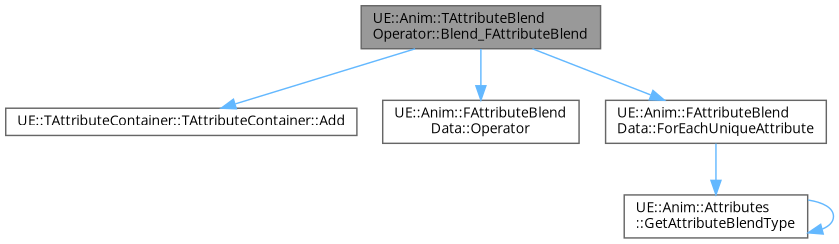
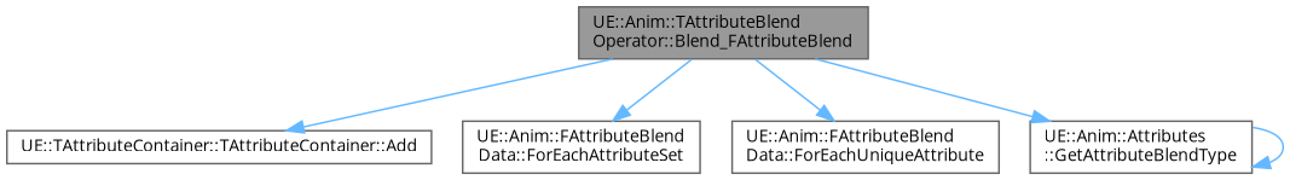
  digraph {
    fontname="Open Sans"
    rankdir=TB
    node [color=grey40 fillcolor=white fontname="Open Sans" fontsize=10 shape=box style=filled]
    edge [color=steelblue1 fontname="Open Sans" fontsize=10 labelfontname=Helvetica labelfontsize=10 style=solid]
    n1 [color=gray40 fillcolor=grey60 fontcolor=black height=0.2 label="UE::Anim::TAttributeBlend\lOperator::Blend_FAttributeBlend" width=0.4]
    n2 [height=0.2 label="UE::TAttributeContainer::TAttributeContainer::Add" width=0.4]
-   n3 [height=0.2 label="UE::Anim::FAttributeBlend\lData::Operator" width=0.4]
+   n3 [height=0.2 label="UE::Anim::FAttributeBlend\lData::ForEachAttributeSet" width=0.4]
    n4 [height=0.2 label="UE::Anim::FAttributeBlend\lData::ForEachUniqueAttribute" width=0.4]
    n5 [height=0.2 label="UE::Anim::Attributes\l::GetAttributeBlendType" width=0.4]
    n1 -> n2
    n1 -> n3
    n1 -> n4
-   n4 -> n5
+   n1 -> n5
    n5 -> n5
  }
